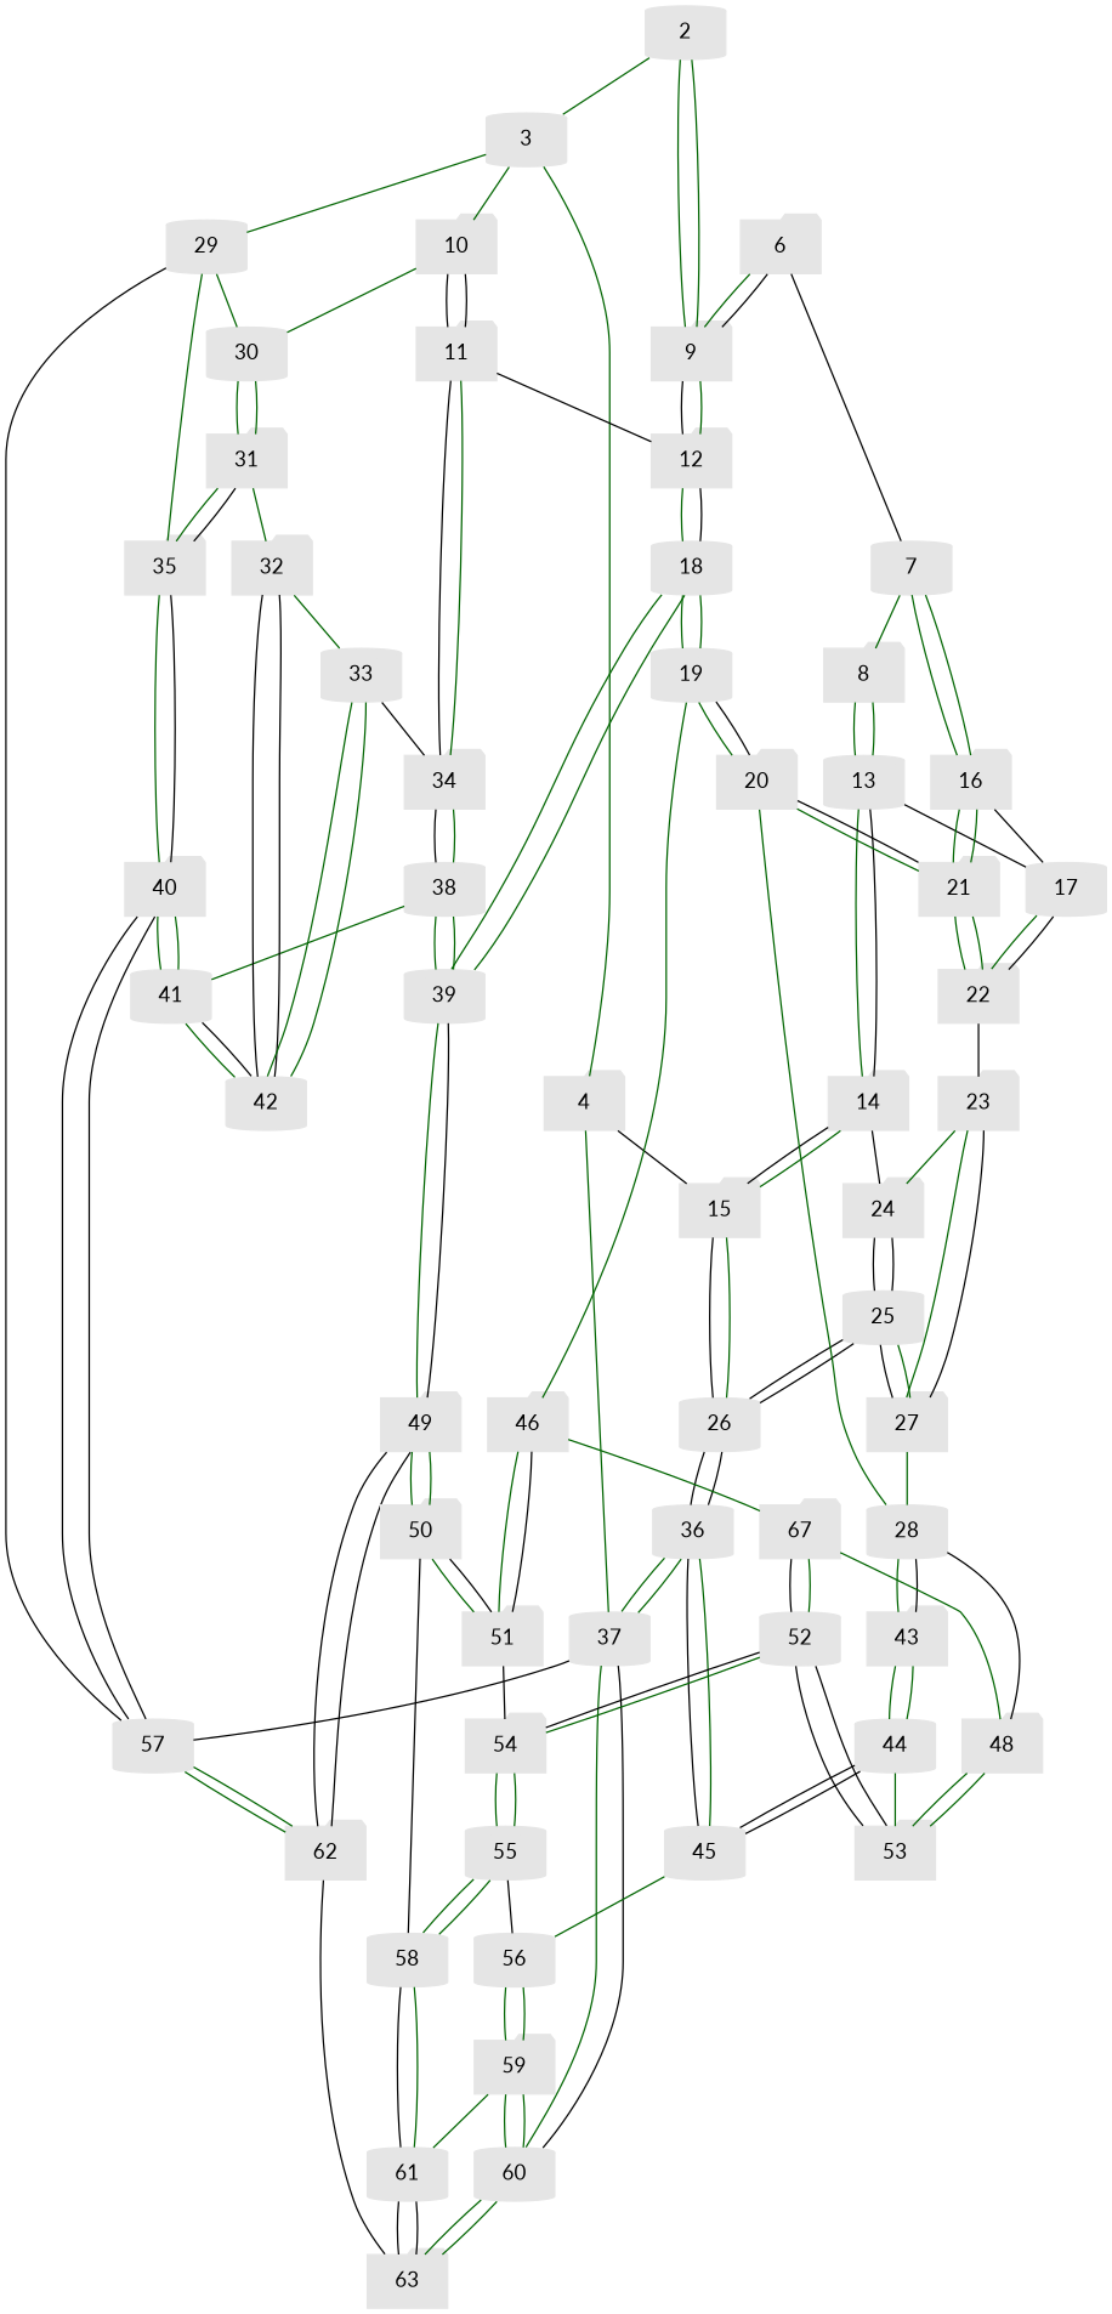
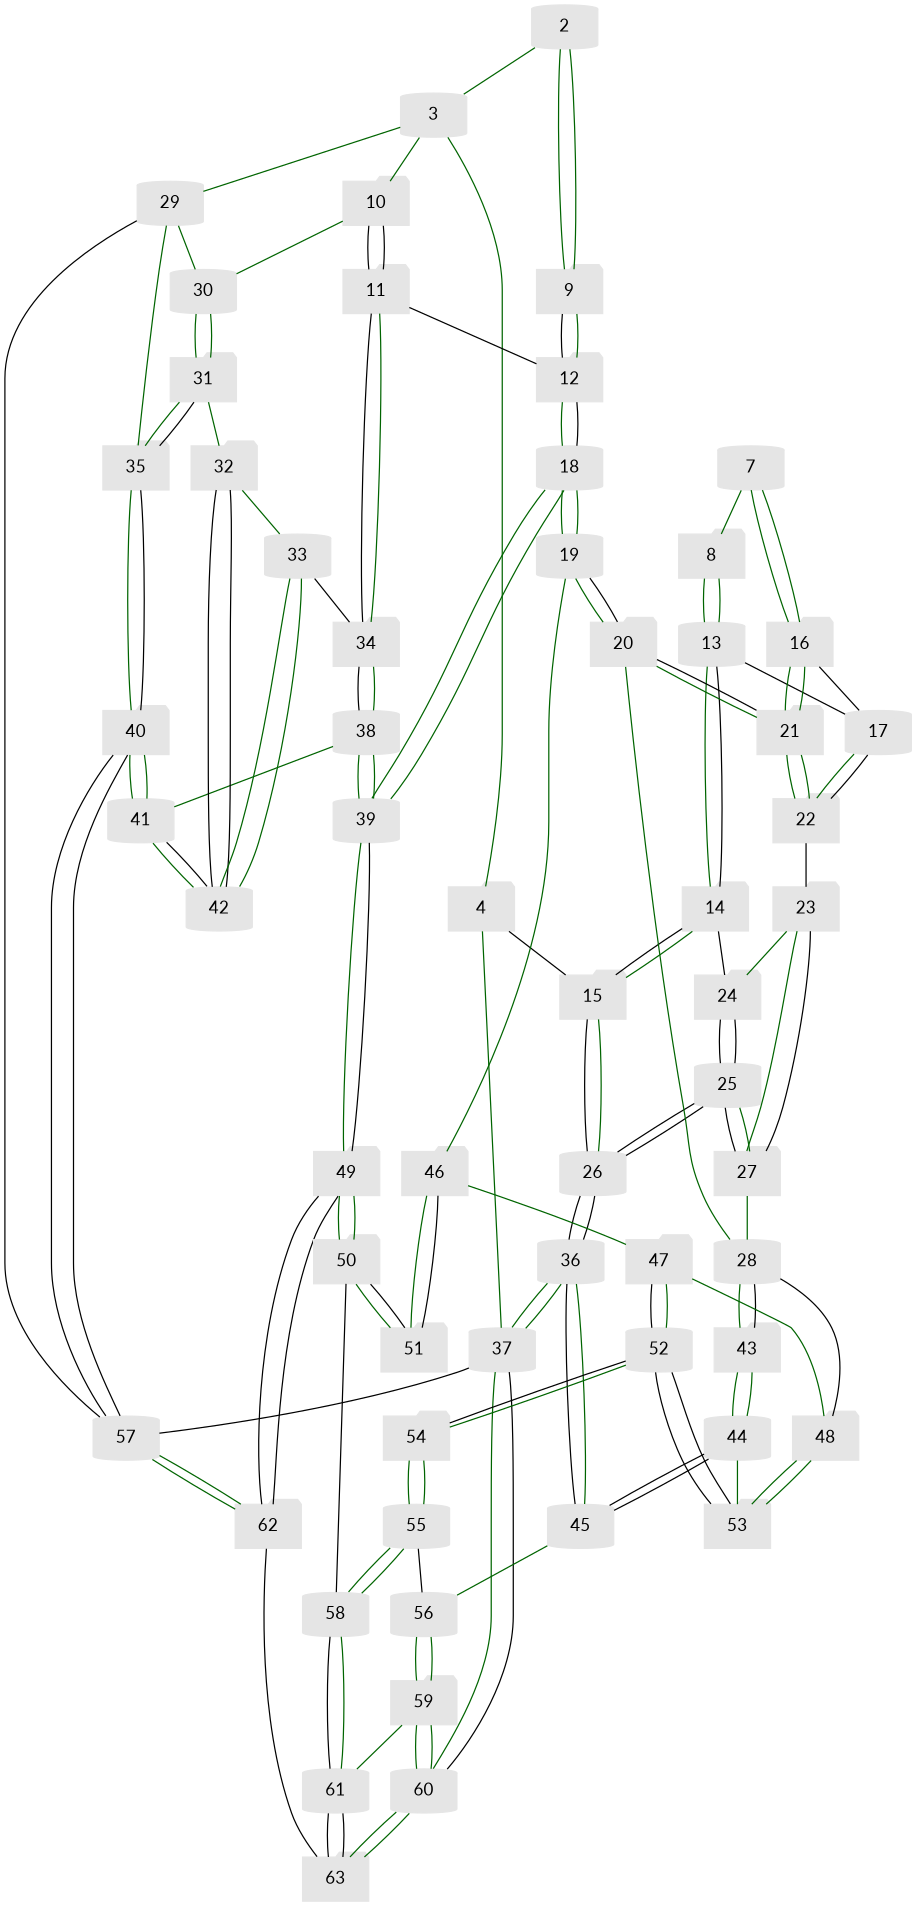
  graph {
    fontname=Lato
    node [color=gray90 fontname=Lato shape=folder style=filled]
    edge [color=darkgreen fontname=Lato]
    2 [shape=cylinder]
    3 [shape=cylinder]
    9
-   6
    7 [shape=cylinder]
    4
    10
    29 [shape=cylinder]
    12
    15
    37 [shape=cylinder]
    11
    30 [shape=cylinder]
    35
    57 [shape=cylinder]
    26 [shape=cylinder]
    60 [shape=cylinder]
    13 [shape=cylinder]
    8
    16
    17 [shape=cylinder]
    21
    14
    18 [shape=cylinder]
    34
    31
    38 [shape=cylinder]
    19 [shape=cylinder]
    39 [shape=cylinder]
    24
    22
    25 [shape=cylinder]
    36 [shape=cylinder]
    23
    20
    46
    49
    28 [shape=cylinder]
-   47 [label=67]
+   47
    51
    43
    48
    27
    45 [shape=cylinder]
    44 [shape=cylinder]
    40
    62
    32
    33 [shape=cylinder]
    42 [shape=cylinder]
    41 [shape=cylinder]
    56 [shape=cylinder]
    63
    50
    53
    59
    52 [shape=cylinder]
    54
    58 [shape=cylinder]
    61 [shape=cylinder]
    55 [shape=cylinder]
    2 -- 3
    2 -- 9
    2 -- 9
    3 -- 4
    3 -- 10
    3 -- 29
    9 -- 12 [color=black]
    9 -- 12
-   6 -- 9
-   6 -- 9 [color=black]
-   6 -- 7 [color=black]
    7 -- 8
    7 -- 16
    7 -- 16
    4 -- 15 [color=black]
    4 -- 37
    10 -- 11 [color=black]
    10 -- 11 [color=black]
    10 -- 30
    29 -- 30
    29 -- 35
    29 -- 57 [color=black]
    12 -- 18
    12 -- 18 [color=black]
    15 -- 26 [color=black]
    15 -- 26
    37 -- 57 [color=black]
    37 -- 60
    37 -- 60 [color=black]
    11 -- 12 [color=black]
    11 -- 34 [color=black]
    11 -- 34
    30 -- 31
    30 -- 31
    35 -- 40
    35 -- 40 [color=black]
    57 -- 62
    57 -- 62
    26 -- 36 [color=black]
    26 -- 36 [color=black]
    60 -- 63
    60 -- 63
    13 -- 17 [color=black]
    13 -- 14
    13 -- 14 [color=black]
    8 -- 13
    8 -- 13
    16 -- 17 [color=black]
    16 -- 21
    16 -- 21
    17 -- 22
    17 -- 22 [color=black]
    21 -- 22
    21 -- 22
    14 -- 15 [color=black]
    14 -- 15
    14 -- 24 [color=black]
    18 -- 19
    18 -- 19
    18 -- 39
    18 -- 39
    34 -- 38 [color=black]
    34 -- 38
    31 -- 35
    31 -- 35 [color=black]
    31 -- 32
    38 -- 39
    38 -- 39
    38 -- 41
    19 -- 20
    19 -- 20 [color=black]
    19 -- 46
    39 -- 49
    39 -- 49 [color=black]
    24 -- 25 [color=black]
    24 -- 25 [color=black]
    22 -- 23 [color=black]
    25 -- 26 [color=black]
    25 -- 26 [color=black]
    25 -- 27 [color=black]
    25 -- 27
    36 -- 37
    36 -- 37
    36 -- 45 [color=black]
    36 -- 45
    23 -- 24
    23 -- 27
    23 -- 27 [color=black]
    20 -- 21
    20 -- 21 [color=black]
    20 -- 28
    46 -- 47
    46 -- 51
    46 -- 51 [color=black]
    49 -- 62 [color=black]
    49 -- 62 [color=black]
    49 -- 50
    49 -- 50
    28 -- 43
    28 -- 43 [color=black]
    28 -- 48 [color=black]
    47 -- 48
    47 -- 52 [color=black]
    47 -- 52
-   51 -- 54 [color=black]
    43 -- 44
    43 -- 44
    48 -- 53
    48 -- 53
    27 -- 28
    45 -- 56
    44 -- 45 [color=black]
    44 -- 45 [color=black]
    44 -- 53
    40 -- 57 [color=black]
    40 -- 57 [color=black]
    40 -- 41
    40 -- 41
    62 -- 63 [color=black]
    32 -- 33
    32 -- 42 [color=black]
    32 -- 42 [color=black]
    33 -- 34 [color=black]
    33 -- 42
    33 -- 42
    41 -- 42
    41 -- 42 [color=black]
    56 -- 59
    56 -- 59
    50 -- 51
    50 -- 51 [color=black]
    50 -- 58 [color=black]
    59 -- 60
    59 -- 60
    59 -- 61
    52 -- 53 [color=black]
    52 -- 53 [color=black]
    52 -- 54 [color=black]
    52 -- 54
    54 -- 55
    54 -- 55
    58 -- 61 [color=black]
    58 -- 61
    61 -- 63 [color=black]
    61 -- 63 [color=black]
    55 -- 56 [color=black]
    55 -- 58
    55 -- 58
  }
